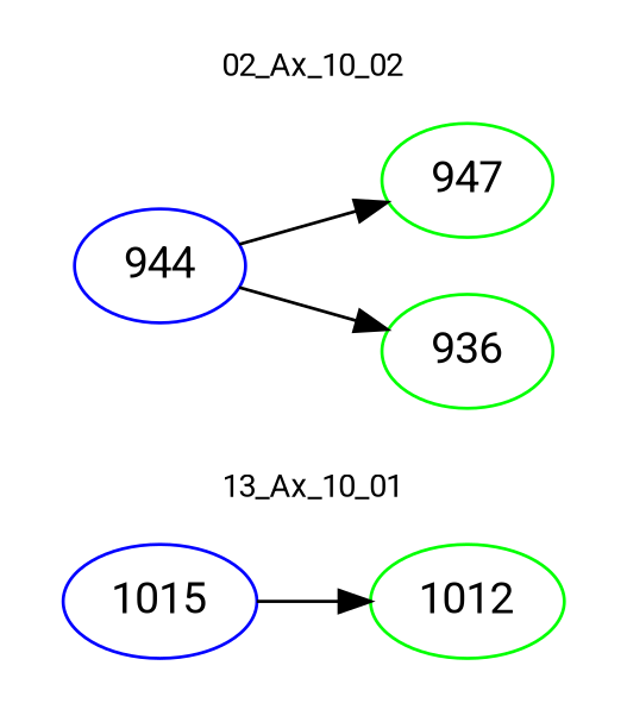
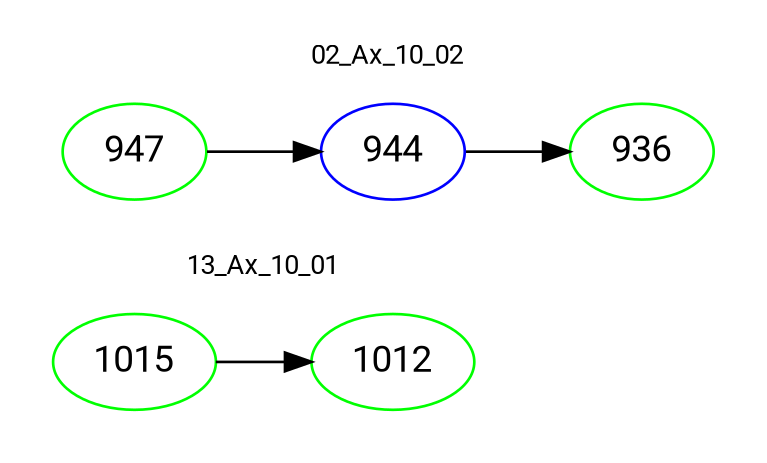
  digraph {
    fontname=Roboto
    rankdir=LR
    node [color=green fontname=Roboto]
    edge [color=black fontname=Roboto]
-   n1 [color=blue label=1015]
+   n1 [label=1015]
    n2 [label=1012]
    n3 [color=blue label=944]
    n4 [label=936]
    n5 [label=947]
    subgraph cluster_1 {
      color=white
      fontsize=10
      label="13_Ax_10_01"
      n1
      n2
    }
    subgraph cluster_2 {
      color=white
      fontsize=10
      label="02_Ax_10_02"
      n3
      n4
      n5
    }
    n1 -> n2
    n3 -> n4
-   n3 -> n5
+   n5 -> n3
  }
